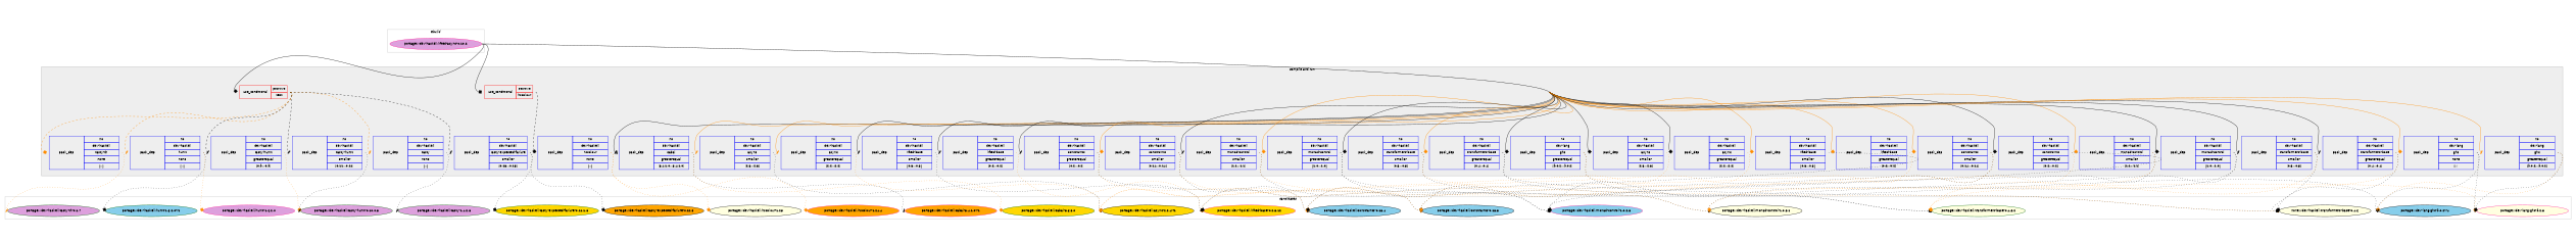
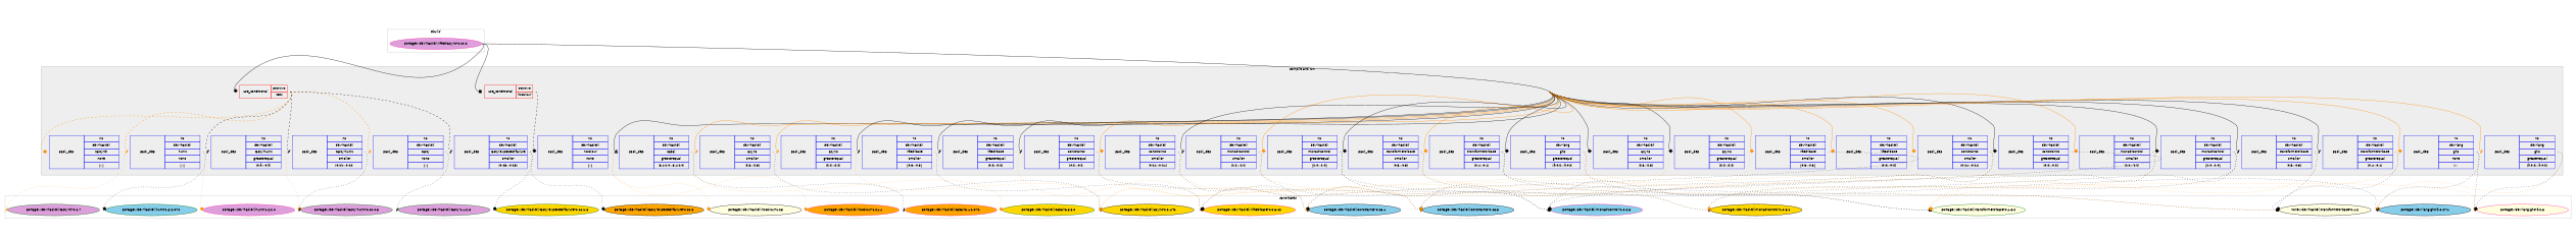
  digraph {
    compound=true
    concentrate=true
    fontname=Helvetica
    fontsize=10
    newrank=true
    rankdir=TB
    ranksep=1.5
    node [color=blue fontname=Helvetica fontsize=10 shape=none]
    edge [arrowhead=box color=black headport=w style=dotted tailport=e weight=100]
    n1 [color=deeppink fillcolor=plum label="portage://dev-haskell/lifted-async-0.10.2" style=filled width=4 shape=""]
    n2 [label=<<TABLE BORDER="0" CELLBORDER="1" CELLSPACING="0" CELLPADDING="4" WIDTH="220"><TR><TD ROWSPAN="6" CELLPADDING="30">pack_dep</TD></TR><TR><TD WIDTH="110">no</TD></TR><TR><TD>dev-haskell</TD></TR><TR><TD>hscolour</TD></TR><TR><TD>none</TD></TR><TR><TD>[,,]</TD></TR></TABLE>>]
    n3 [color=red label=<<TABLE BORDER="0" CELLBORDER="1" CELLSPACING="0" CELLPADDING="4"><TR><TD ROWSPAN="3" CELLPADDING="10">use_conditional</TD></TR><TR><TD>positive</TD></TR><TR><TD>hscolour</TD></TR></TABLE>>]
    n4 [label=<<TABLE BORDER="0" CELLBORDER="1" CELLSPACING="0" CELLPADDING="4" WIDTH="220"><TR><TD ROWSPAN="6" CELLPADDING="30">pack_dep</TD></TR><TR><TD WIDTH="110">no</TD></TR><TR><TD>dev-haskell</TD></TR><TR><TD>hunit</TD></TR><TR><TD>none</TD></TR><TR><TD>[,,]</TD></TR></TABLE>>]
    n5 [label=<<TABLE BORDER="0" CELLBORDER="1" CELLSPACING="0" CELLPADDING="4" WIDTH="220"><TR><TD ROWSPAN="6" CELLPADDING="30">pack_dep</TD></TR><TR><TD WIDTH="110">no</TD></TR><TR><TD>dev-haskell</TD></TR><TR><TD>tasty</TD></TR><TR><TD>none</TD></TR><TR><TD>[,,]</TD></TR></TABLE>>]
    n6 [label=<<TABLE BORDER="0" CELLBORDER="1" CELLSPACING="0" CELLPADDING="4" WIDTH="220"><TR><TD ROWSPAN="6" CELLPADDING="30">pack_dep</TD></TR><TR><TD WIDTH="110">no</TD></TR><TR><TD>dev-haskell</TD></TR><TR><TD>tasty-expected-failure</TD></TR><TR><TD>smaller</TD></TR><TR><TD>[0.13,,,0.13]</TD></TR></TABLE>>]
    n7 [label=<<TABLE BORDER="0" CELLBORDER="1" CELLSPACING="0" CELLPADDING="4" WIDTH="220"><TR><TD ROWSPAN="6" CELLPADDING="30">pack_dep</TD></TR><TR><TD WIDTH="110">no</TD></TR><TR><TD>dev-haskell</TD></TR><TR><TD>tasty-hunit</TD></TR><TR><TD>greaterequal</TD></TR><TR><TD>[0.9,,,0.9]</TD></TR></TABLE>>]
    n8 [label=<<TABLE BORDER="0" CELLBORDER="1" CELLSPACING="0" CELLPADDING="4" WIDTH="220"><TR><TD ROWSPAN="6" CELLPADDING="30">pack_dep</TD></TR><TR><TD WIDTH="110">no</TD></TR><TR><TD>dev-haskell</TD></TR><TR><TD>tasty-hunit</TD></TR><TR><TD>smaller</TD></TR><TR><TD>[0.11,,,0.11]</TD></TR></TABLE>>]
    n9 [label=<<TABLE BORDER="0" CELLBORDER="1" CELLSPACING="0" CELLPADDING="4" WIDTH="220"><TR><TD ROWSPAN="6" CELLPADDING="30">pack_dep</TD></TR><TR><TD WIDTH="110">no</TD></TR><TR><TD>dev-haskell</TD></TR><TR><TD>tasty-th</TD></TR><TR><TD>none</TD></TR><TR><TD>[,,]</TD></TR></TABLE>>]
    n10 [color=red label=<<TABLE BORDER="0" CELLBORDER="1" CELLSPACING="0" CELLPADDING="4"><TR><TD ROWSPAN="3" CELLPADDING="10">use_conditional</TD></TR><TR><TD>positive</TD></TR><TR><TD>test</TD></TR></TABLE>>]
    n11 [label=<<TABLE BORDER="0" CELLBORDER="1" CELLSPACING="0" CELLPADDING="4" WIDTH="220"><TR><TD ROWSPAN="6" CELLPADDING="30">pack_dep</TD></TR><TR><TD WIDTH="110">no</TD></TR><TR><TD>dev-haskell</TD></TR><TR><TD>async</TD></TR><TR><TD>greaterequal</TD></TR><TR><TD>[2.2,,,2.2]</TD></TR></TABLE>>]
    n12 [label=<<TABLE BORDER="0" CELLBORDER="1" CELLSPACING="0" CELLPADDING="4" WIDTH="220"><TR><TD ROWSPAN="6" CELLPADDING="30">pack_dep</TD></TR><TR><TD WIDTH="110">no</TD></TR><TR><TD>dev-haskell</TD></TR><TR><TD>cabal</TD></TR><TR><TD>greaterequal</TD></TR><TR><TD>[3.4.1.0,,,3.4.1.0]</TD></TR></TABLE>>]
    n13 [label=<<TABLE BORDER="0" CELLBORDER="1" CELLSPACING="0" CELLPADDING="4" WIDTH="220"><TR><TD ROWSPAN="6" CELLPADDING="30">pack_dep</TD></TR><TR><TD WIDTH="110">no</TD></TR><TR><TD>dev-haskell</TD></TR><TR><TD>async</TD></TR><TR><TD>smaller</TD></TR><TR><TD>[2.3,,,2.3]</TD></TR></TABLE>>]
    n14 [label=<<TABLE BORDER="0" CELLBORDER="1" CELLSPACING="0" CELLPADDING="4" WIDTH="220"><TR><TD ROWSPAN="6" CELLPADDING="30">pack_dep</TD></TR><TR><TD WIDTH="110">no</TD></TR><TR><TD>dev-haskell</TD></TR><TR><TD>constraints</TD></TR><TR><TD>greaterequal</TD></TR><TR><TD>[0.2,,,0.2]</TD></TR></TABLE>>]
    n15 [label=<<TABLE BORDER="0" CELLBORDER="1" CELLSPACING="0" CELLPADDING="4" WIDTH="220"><TR><TD ROWSPAN="6" CELLPADDING="30">pack_dep</TD></TR><TR><TD WIDTH="110">no</TD></TR><TR><TD>dev-haskell</TD></TR><TR><TD>constraints</TD></TR><TR><TD>smaller</TD></TR><TR><TD>[0.14,,,0.14]</TD></TR></TABLE>>]
    n16 [label=<<TABLE BORDER="0" CELLBORDER="1" CELLSPACING="0" CELLPADDING="4" WIDTH="220"><TR><TD ROWSPAN="6" CELLPADDING="30">pack_dep</TD></TR><TR><TD WIDTH="110">no</TD></TR><TR><TD>dev-lang</TD></TR><TR><TD>ghc</TD></TR><TR><TD>greaterequal</TD></TR><TR><TD>[9.0.2,,,9.0.2]</TD></TR></TABLE>>]
    n17 [label=<<TABLE BORDER="0" CELLBORDER="1" CELLSPACING="0" CELLPADDING="4" WIDTH="220"><TR><TD ROWSPAN="6" CELLPADDING="30">pack_dep</TD></TR><TR><TD WIDTH="110">no</TD></TR><TR><TD>dev-haskell</TD></TR><TR><TD>lifted-base</TD></TR><TR><TD>greaterequal</TD></TR><TR><TD>[0.2,,,0.2]</TD></TR></TABLE>>]
    n18 [label=<<TABLE BORDER="0" CELLBORDER="1" CELLSPACING="0" CELLPADDING="4" WIDTH="220"><TR><TD ROWSPAN="6" CELLPADDING="30">pack_dep</TD></TR><TR><TD WIDTH="110">no</TD></TR><TR><TD>dev-haskell</TD></TR><TR><TD>lifted-base</TD></TR><TR><TD>smaller</TD></TR><TR><TD>[0.3,,,0.3]</TD></TR></TABLE>>]
    n19 [label=<<TABLE BORDER="0" CELLBORDER="1" CELLSPACING="0" CELLPADDING="4" WIDTH="220"><TR><TD ROWSPAN="6" CELLPADDING="30">pack_dep</TD></TR><TR><TD WIDTH="110">no</TD></TR><TR><TD>dev-haskell</TD></TR><TR><TD>monad-control</TD></TR><TR><TD>greaterequal</TD></TR><TR><TD>[1.0,,,1.0]</TD></TR></TABLE>>]
    n20 [label=<<TABLE BORDER="0" CELLBORDER="1" CELLSPACING="0" CELLPADDING="4" WIDTH="220"><TR><TD ROWSPAN="6" CELLPADDING="30">pack_dep</TD></TR><TR><TD WIDTH="110">no</TD></TR><TR><TD>dev-haskell</TD></TR><TR><TD>monad-control</TD></TR><TR><TD>smaller</TD></TR><TR><TD>[1.1,,,1.1]</TD></TR></TABLE>>]
    n21 [label=<<TABLE BORDER="0" CELLBORDER="1" CELLSPACING="0" CELLPADDING="4" WIDTH="220"><TR><TD ROWSPAN="6" CELLPADDING="30">pack_dep</TD></TR><TR><TD WIDTH="110">no</TD></TR><TR><TD>dev-haskell</TD></TR><TR><TD>transformers-base</TD></TR><TR><TD>greaterequal</TD></TR><TR><TD>[0.4,,,0.4]</TD></TR></TABLE>>]
    n22 [label=<<TABLE BORDER="0" CELLBORDER="1" CELLSPACING="0" CELLPADDING="4" WIDTH="220"><TR><TD ROWSPAN="6" CELLPADDING="30">pack_dep</TD></TR><TR><TD WIDTH="110">no</TD></TR><TR><TD>dev-haskell</TD></TR><TR><TD>transformers-base</TD></TR><TR><TD>smaller</TD></TR><TR><TD>[0.5,,,0.5]</TD></TR></TABLE>>]
    n23 [label=<<TABLE BORDER="0" CELLBORDER="1" CELLSPACING="0" CELLPADDING="4" WIDTH="220"><TR><TD ROWSPAN="6" CELLPADDING="30">pack_dep</TD></TR><TR><TD WIDTH="110">no</TD></TR><TR><TD>dev-haskell</TD></TR><TR><TD>async</TD></TR><TR><TD>greaterequal</TD></TR><TR><TD>[2.2,,,2.2]</TD></TR></TABLE>>]
    n24 [label=<<TABLE BORDER="0" CELLBORDER="1" CELLSPACING="0" CELLPADDING="4" WIDTH="220"><TR><TD ROWSPAN="6" CELLPADDING="30">pack_dep</TD></TR><TR><TD WIDTH="110">no</TD></TR><TR><TD>dev-haskell</TD></TR><TR><TD>async</TD></TR><TR><TD>smaller</TD></TR><TR><TD>[2.3,,,2.3]</TD></TR></TABLE>>]
    n25 [label=<<TABLE BORDER="0" CELLBORDER="1" CELLSPACING="0" CELLPADDING="4" WIDTH="220"><TR><TD ROWSPAN="6" CELLPADDING="30">pack_dep</TD></TR><TR><TD WIDTH="110">no</TD></TR><TR><TD>dev-haskell</TD></TR><TR><TD>constraints</TD></TR><TR><TD>greaterequal</TD></TR><TR><TD>[0.2,,,0.2]</TD></TR></TABLE>>]
    n26 [label=<<TABLE BORDER="0" CELLBORDER="1" CELLSPACING="0" CELLPADDING="4" WIDTH="220"><TR><TD ROWSPAN="6" CELLPADDING="30">pack_dep</TD></TR><TR><TD WIDTH="110">no</TD></TR><TR><TD>dev-haskell</TD></TR><TR><TD>constraints</TD></TR><TR><TD>smaller</TD></TR><TR><TD>[0.14,,,0.14]</TD></TR></TABLE>>]
    n27 [label=<<TABLE BORDER="0" CELLBORDER="1" CELLSPACING="0" CELLPADDING="4" WIDTH="220"><TR><TD ROWSPAN="6" CELLPADDING="30">pack_dep</TD></TR><TR><TD WIDTH="110">no</TD></TR><TR><TD>dev-haskell</TD></TR><TR><TD>lifted-base</TD></TR><TR><TD>greaterequal</TD></TR><TR><TD>[0.2,,,0.2]</TD></TR></TABLE>>]
    n28 [label=<<TABLE BORDER="0" CELLBORDER="1" CELLSPACING="0" CELLPADDING="4" WIDTH="220"><TR><TD ROWSPAN="6" CELLPADDING="30">pack_dep</TD></TR><TR><TD WIDTH="110">no</TD></TR><TR><TD>dev-haskell</TD></TR><TR><TD>lifted-base</TD></TR><TR><TD>smaller</TD></TR><TR><TD>[0.3,,,0.3]</TD></TR></TABLE>>]
    n29 [label=<<TABLE BORDER="0" CELLBORDER="1" CELLSPACING="0" CELLPADDING="4" WIDTH="220"><TR><TD ROWSPAN="6" CELLPADDING="30">pack_dep</TD></TR><TR><TD WIDTH="110">no</TD></TR><TR><TD>dev-haskell</TD></TR><TR><TD>monad-control</TD></TR><TR><TD>greaterequal</TD></TR><TR><TD>[1.0,,,1.0]</TD></TR></TABLE>>]
    n30 [label=<<TABLE BORDER="0" CELLBORDER="1" CELLSPACING="0" CELLPADDING="4" WIDTH="220"><TR><TD ROWSPAN="6" CELLPADDING="30">pack_dep</TD></TR><TR><TD WIDTH="110">no</TD></TR><TR><TD>dev-haskell</TD></TR><TR><TD>monad-control</TD></TR><TR><TD>smaller</TD></TR><TR><TD>[1.1,,,1.1]</TD></TR></TABLE>>]
    n31 [label=<<TABLE BORDER="0" CELLBORDER="1" CELLSPACING="0" CELLPADDING="4" WIDTH="220"><TR><TD ROWSPAN="6" CELLPADDING="30">pack_dep</TD></TR><TR><TD WIDTH="110">no</TD></TR><TR><TD>dev-haskell</TD></TR><TR><TD>transformers-base</TD></TR><TR><TD>greaterequal</TD></TR><TR><TD>[0.4,,,0.4]</TD></TR></TABLE>>]
    n32 [label=<<TABLE BORDER="0" CELLBORDER="1" CELLSPACING="0" CELLPADDING="4" WIDTH="220"><TR><TD ROWSPAN="6" CELLPADDING="30">pack_dep</TD></TR><TR><TD WIDTH="110">no</TD></TR><TR><TD>dev-haskell</TD></TR><TR><TD>transformers-base</TD></TR><TR><TD>smaller</TD></TR><TR><TD>[0.5,,,0.5]</TD></TR></TABLE>>]
    n33 [label=<<TABLE BORDER="0" CELLBORDER="1" CELLSPACING="0" CELLPADDING="4" WIDTH="220"><TR><TD ROWSPAN="6" CELLPADDING="30">pack_dep</TD></TR><TR><TD WIDTH="110">no</TD></TR><TR><TD>dev-lang</TD></TR><TR><TD>ghc</TD></TR><TR><TD>greaterequal</TD></TR><TR><TD>[9.0.2,,,9.0.2]</TD></TR></TABLE>>]
    n34 [label=<<TABLE BORDER="0" CELLBORDER="1" CELLSPACING="0" CELLPADDING="4" WIDTH="220"><TR><TD ROWSPAN="6" CELLPADDING="30">pack_dep</TD></TR><TR><TD WIDTH="110">no</TD></TR><TR><TD>dev-lang</TD></TR><TR><TD>ghc</TD></TR><TR><TD>none</TD></TR><TR><TD>[,,]</TD></TR></TABLE>>]
    n35 [color=darkgreen fillcolor=plum label="portage://dev-haskell/tasty-1.4.2.3" style=filled width=4 shape=""]
    n36 [color=deeppink fillcolor=orange label="portage://dev-haskell/hscolour-1.24.4" style=filled width=4 shape=""]
    n37 [color=black fillcolor=lightyellow label="portage://dev-haskell/hscolour-1.25" style=filled width=4 shape=""]
    n38 [color=deeppink fillcolor=plum label="portage://dev-haskell/hunit-1.6.2.0" style=filled width=4 shape=""]
    n39 [color=darkgreen fillcolor=skyblue label="portage://dev-haskell/hunit-1.6.2.0-r1" style=filled width=4 shape=""]
    n40 [color=deeppink fillcolor=skyblue label="portage://dev-haskell/monad-control-1.0.2.3" style=filled width=4 shape=""]
-   n41 [color=black fillcolor=lightyellow label="portage://dev-haskell/monad-control-1.0.3.1" style=filled width=4 shape=""]
+   n41 [color=black fillcolor=gold label="portage://dev-haskell/monad-control-1.0.3.1" style=filled width=4 shape=""]
    n42 [color=darkgreen fillcolor=gold label="portage://dev-haskell/tasty-expected-failure-0.11.1.8" style=filled width=4 shape=""]
    n43 [color=black fillcolor=orange label="portage://dev-haskell/tasty-expected-failure-0.12.3" style=filled width=4 shape=""]
    n44 [color=darkgreen fillcolor=plum label="portage://dev-haskell/tasty-hunit-0.10.0.3" style=filled width=4 shape=""]
    n45 [color=darkgreen fillcolor=plum label="portage://dev-haskell/tasty-th-0.1.7" style=filled width=4 shape=""]
    n46 [color=black fillcolor=gold label="portage://dev-haskell/async-2.2.4-r1" style=filled width=4 shape=""]
    n47 [color=deeppink fillcolor=orange label="portage://dev-haskell/cabal-3.4.1.0-r1" style=filled width=4 shape=""]
    n48 [color=darkgreen fillcolor=gold label="portage://dev-haskell/cabal-3.6.3.0" style=filled width=4 shape=""]
    n49 [color=black fillcolor=skyblue label="portage://dev-haskell/constraints-0.13.3" style=filled width=4 shape=""]
    n50 [color=black fillcolor=skyblue label="portage://dev-haskell/constraints-0.13.4" style=filled width=4 shape=""]
    n51 [color=deeppink fillcolor=gold label="portage://dev-haskell/lifted-base-0.2.3.12" style=filled width=4 shape=""]
    n52 [color=darkgreen fillcolor=lightyellow label="portage://dev-haskell/transformers-base-0.4.5.2" style=filled width=4 shape=""]
    n53 [color=black fillcolor=lightyellow label="none://dev-haskell/transformers-base-0.4.6" style=filled width=4 shape=""]
    n54 [color=black fillcolor=skyblue label="portage://dev-lang/ghc-9.0.2-r4" style=filled width=4 shape=""]
    n55 [color=deeppink fillcolor=lightyellow label="portage://dev-lang/ghc-9.2.8" style=filled width=4 shape=""]
    subgraph cluster_1 {
      color=gray
      label=<<i>ebuild</i>>
      rank=same
      n1
    }
    subgraph cluster_2 {
      color=gray
      label=<<i>dependencies</i>>
      subgraph cluster_3 {
        color=gray
        fillcolor="#eeeeee"
        label=<<i>compile</i>>
        style=filled
        subgraph sub_4 {
          color=gray
          fillcolor="#eeeeee"
          label=<<i>compile</i>>
          style=filled
          n3
          subgraph sub_5 {
            color=gray
            fillcolor="#eeeeee"
            label=<<i>compile</i>>
            style=filled
            n2
          }
        }
        subgraph sub_6 {
          color=gray
          fillcolor="#eeeeee"
          label=<<i>compile</i>>
          style=filled
          n10
          subgraph sub_7 {
            color=gray
            fillcolor="#eeeeee"
            label=<<i>compile</i>>
            style=filled
            n4
          }
          subgraph sub_8 {
            color=gray
            fillcolor="#eeeeee"
            label=<<i>compile</i>>
            style=filled
            n5
          }
          subgraph sub_9 {
            color=gray
            fillcolor="#eeeeee"
            label=<<i>compile</i>>
            style=filled
            n6
          }
          subgraph sub_10 {
            color=gray
            fillcolor="#eeeeee"
            label=<<i>compile</i>>
            style=filled
            n7
          }
          subgraph sub_11 {
            color=gray
            fillcolor="#eeeeee"
            label=<<i>compile</i>>
            style=filled
            n8
          }
          subgraph sub_12 {
            color=gray
            fillcolor="#eeeeee"
            label=<<i>compile</i>>
            style=filled
            n9
          }
        }
        subgraph sub_13 {
          color=gray
          fillcolor="#eeeeee"
          label=<<i>compile</i>>
          style=filled
          n11
        }
        subgraph sub_14 {
          color=gray
          fillcolor="#eeeeee"
          label=<<i>compile</i>>
          style=filled
          n12
        }
        subgraph sub_15 {
          color=gray
          fillcolor="#eeeeee"
          label=<<i>compile</i>>
          style=filled
          n13
        }
        subgraph sub_16 {
          color=gray
          fillcolor="#eeeeee"
          label=<<i>compile</i>>
          style=filled
          n14
        }
        subgraph sub_17 {
          color=gray
          fillcolor="#eeeeee"
          label=<<i>compile</i>>
          style=filled
          n15
        }
        subgraph sub_18 {
          color=gray
          fillcolor="#eeeeee"
          label=<<i>compile</i>>
          style=filled
          n16
        }
        subgraph sub_19 {
          color=gray
          fillcolor="#eeeeee"
          label=<<i>compile</i>>
          style=filled
          n17
        }
        subgraph sub_20 {
          color=gray
          fillcolor="#eeeeee"
          label=<<i>compile</i>>
          style=filled
          n18
        }
        subgraph sub_21 {
          color=gray
          fillcolor="#eeeeee"
          label=<<i>compile</i>>
          style=filled
          n19
        }
        subgraph sub_22 {
          color=gray
          fillcolor="#eeeeee"
          label=<<i>compile</i>>
          style=filled
          n20
        }
        subgraph sub_23 {
          color=gray
          fillcolor="#eeeeee"
          label=<<i>compile</i>>
          style=filled
          n21
        }
        subgraph sub_24 {
          color=gray
          fillcolor="#eeeeee"
          label=<<i>compile</i>>
          style=filled
          n22
        }
      }
      subgraph cluster_25 {
        color=gray
        fillcolor="#eeeeee"
        label=<<i>run</i>>
        style=filled
        subgraph sub_26 {
          color=gray
          fillcolor="#eeeeee"
          label=<<i>run</i>>
          style=filled
          n23
        }
        subgraph sub_27 {
          color=gray
          fillcolor="#eeeeee"
          label=<<i>run</i>>
          style=filled
          n24
        }
        subgraph sub_28 {
          color=gray
          fillcolor="#eeeeee"
          label=<<i>run</i>>
          style=filled
          n25
        }
        subgraph sub_29 {
          color=gray
          fillcolor="#eeeeee"
          label=<<i>run</i>>
          style=filled
          n26
        }
        subgraph sub_30 {
          color=gray
          fillcolor="#eeeeee"
          label=<<i>run</i>>
          style=filled
          n27
        }
        subgraph sub_31 {
          color=gray
          fillcolor="#eeeeee"
          label=<<i>run</i>>
          style=filled
          n28
        }
        subgraph sub_32 {
          color=gray
          fillcolor="#eeeeee"
          label=<<i>run</i>>
          style=filled
          n29
        }
        subgraph sub_33 {
          color=gray
          fillcolor="#eeeeee"
          label=<<i>run</i>>
          style=filled
          n30
        }
        subgraph sub_34 {
          color=gray
          fillcolor="#eeeeee"
          label=<<i>run</i>>
          style=filled
          n31
        }
        subgraph sub_35 {
          color=gray
          fillcolor="#eeeeee"
          label=<<i>run</i>>
          style=filled
          n32
        }
        subgraph sub_36 {
          color=gray
          fillcolor="#eeeeee"
          label=<<i>run</i>>
          style=filled
          n33
        }
        subgraph sub_37 {
          color=gray
          fillcolor="#eeeeee"
          label=<<i>run</i>>
          style=filled
          n34
        }
      }
      subgraph cluster_38 {
        color=gray
        fillcolor="#eeeeee"
        label=<<i>compile and run</i>>
        style=filled
      }
    }
    subgraph cluster_39 {
      color=gray
      label=<<i>candidates</i>>
      rank=same
      subgraph sub_40 {
        color=black
        label=<<i>candidates</i>>
        nodesep=1
        rank=same
        n35
      }
      subgraph sub_41 {
        color=black
        label=<<i>candidates</i>>
        nodesep=1
        rank=same
        n36
        n37
      }
      subgraph sub_42 {
        color=black
        label=<<i>candidates</i>>
        nodesep=1
        rank=same
        n38
        n39
      }
      subgraph sub_43 {
        color=black
        label=<<i>candidates</i>>
        nodesep=1
        rank=same
        n40
        n41
      }
      subgraph sub_44 {
        color=black
        label=<<i>candidates</i>>
        nodesep=1
        rank=same
        n42
        n43
      }
      subgraph sub_45 {
        color=black
        label=<<i>candidates</i>>
        nodesep=1
        rank=same
        n44
      }
      subgraph sub_46 {
        color=black
        label=<<i>candidates</i>>
        nodesep=1
        rank=same
        n44
      }
      subgraph sub_47 {
        color=black
        label=<<i>candidates</i>>
        nodesep=1
        rank=same
        n45
      }
      subgraph sub_48 {
        color=black
        label=<<i>candidates</i>>
        nodesep=1
        rank=same
        n46
      }
      subgraph sub_49 {
        color=black
        label=<<i>candidates</i>>
        nodesep=1
        rank=same
        n46
      }
      subgraph sub_50 {
        color=black
        label=<<i>candidates</i>>
        nodesep=1
        rank=same
        n47
        n48
      }
      subgraph sub_51 {
        color=black
        label=<<i>candidates</i>>
        nodesep=1
        rank=same
        n49
        n50
      }
      subgraph sub_52 {
        color=black
        label=<<i>candidates</i>>
        nodesep=1
        rank=same
        n49
        n50
      }
      subgraph sub_53 {
        color=black
        label=<<i>candidates</i>>
        nodesep=1
        rank=same
        n51
      }
      subgraph sub_54 {
        color=black
        label=<<i>candidates</i>>
        nodesep=1
        rank=same
        n51
      }
      subgraph sub_55 {
        color=black
        label=<<i>candidates</i>>
        nodesep=1
        rank=same
        n40
        n41
      }
      subgraph sub_56 {
        color=black
        label=<<i>candidates</i>>
        nodesep=1
        rank=same
        n52
        n53
      }
      subgraph sub_57 {
        color=black
        label=<<i>candidates</i>>
        nodesep=1
        rank=same
        n52
        n53
      }
      subgraph sub_58 {
        color=black
        label=<<i>candidates</i>>
        nodesep=1
        rank=same
        n54
        n55
      }
      subgraph sub_59 {
        color=black
        label=<<i>candidates</i>>
        nodesep=1
        rank=same
        n46
      }
      subgraph sub_60 {
        color=black
        label=<<i>candidates</i>>
        nodesep=1
        rank=same
        n46
      }
      subgraph sub_61 {
        color=black
        label=<<i>candidates</i>>
        nodesep=1
        rank=same
        n49
        n50
      }
      subgraph sub_62 {
        color=black
        label=<<i>candidates</i>>
        nodesep=1
        rank=same
        n49
        n50
      }
      subgraph sub_63 {
        color=black
        label=<<i>candidates</i>>
        nodesep=1
        rank=same
        n51
      }
      subgraph sub_64 {
        color=black
        label=<<i>candidates</i>>
        nodesep=1
        rank=same
        n51
      }
      subgraph sub_65 {
        color=black
        label=<<i>candidates</i>>
        nodesep=1
        rank=same
        n40
        n41
      }
      subgraph sub_66 {
        color=black
        label=<<i>candidates</i>>
        nodesep=1
        rank=same
        n40
        n41
      }
      subgraph sub_67 {
        color=black
        label=<<i>candidates</i>>
        nodesep=1
        rank=same
        n52
        n53
      }
      subgraph sub_68 {
        color=black
        label=<<i>candidates</i>>
        nodesep=1
        rank=same
        n52
        n53
      }
      subgraph sub_69 {
        color=black
        label=<<i>candidates</i>>
        nodesep=1
        rank=same
        n54
        n55
      }
      subgraph sub_70 {
        color=black
        label=<<i>candidates</i>>
        nodesep=1
        rank=same
        n54
        n55
      }
    }
    n1 -> n3 [style=solid weight=20]
    n1 -> n10 [style=solid weight=20]
    n1 -> n11 [arrowhead=tee color=darkorange style=solid weight=20]
    n1 -> n12 [arrowhead=tee style=solid weight=20]
    n1 -> n13 [arrowhead=tee color=darkorange style=solid weight=20]
    n1 -> n14 [arrowhead=tee style=solid weight=20]
    n1 -> n15 [color=darkorange style=solid weight=20]
    n1 -> n16 [style=solid weight=20]
    n1 -> n17 [arrowhead=tee style=solid weight=20]
    n1 -> n18 [arrowhead=tee style=solid weight=20]
    n1 -> n19 [color=darkorange style=solid weight=20]
    n1 -> n20 [arrowhead=tee style=solid weight=20]
    n1 -> n21 [color=darkorange style=solid weight=20]
    n1 -> n22 [style=solid weight=20]
    n1 -> n23 [style=solid weight=20]
    n1 -> n24 [style=solid weight=20]
    n1 -> n25 [style=solid weight=20]
    n1 -> n26 [color=darkorange style=solid weight=20]
    n1 -> n27 [color=darkorange style=solid weight=20]
    n1 -> n28 [color=darkorange style=solid weight=20]
    n1 -> n29 [style=solid weight=20]
    n1 -> n30 [color=darkorange style=solid weight=20]
    n1 -> n31 [arrowhead=tee style=solid weight=20]
    n1 -> n32 [arrowhead=tee style=solid weight=20]
    n1 -> n33 [arrowhead=tee color=darkorange style=solid weight=20]
    n1 -> n34 [color=darkorange style=solid weight=20]
    n2 -> n36 [color=darkorange]
    n2 -> n37 [color=darkorange]
    n3 -> n2 [style=dashed weight=20]
    n4 -> n38 [color=darkorange]
    n4 -> n39
    n5 -> n35 [arrowhead=tee]
    n6 -> n42
    n6 -> n43
    n7 -> n44 [color=darkorange]
    n8 -> n44 [arrowhead=tee]
    n9 -> n45 [arrowhead=tee color=darkorange]
    n10 -> n4 [arrowhead=tee color=darkorange style=dashed weight=20]
    n10 -> n5 [arrowhead=tee color=darkorange style=dashed weight=20]
    n10 -> n6 [arrowhead=tee style=dashed weight=20]
    n10 -> n7 [arrowhead=tee style=dashed weight=20]
    n10 -> n8 [arrowhead=tee style=dashed weight=20]
    n10 -> n9 [color=darkorange style=dashed weight=20]
    n11 -> n46 [color=darkorange]
    n12 -> n47 [arrowhead=tee]
    n12 -> n48 [color=darkorange]
    n13 -> n46 [arrowhead=tee]
    n14 -> n49 [arrowhead=tee]
    n14 -> n50 [color=darkorange]
    n15 -> n49 [arrowhead=tee color=darkorange]
    n15 -> n50 [arrowhead=tee]
    n16 -> n54
    n16 -> n55 [color=darkorange]
    n17 -> n51 [color=darkorange]
    n18 -> n51
    n19 -> n40
    n19 -> n41 [arrowhead=tee]
    n20 -> n40 [arrowhead=tee]
    n20 -> n41 [arrowhead=tee color=darkorange]
    n21 -> n52
    n21 -> n53
    n22 -> n52 [arrowhead=tee]
    n22 -> n53 [arrowhead=tee color=darkorange]
    n23 -> n46 [arrowhead=tee color=darkorange]
    n24 -> n46 [arrowhead=tee color=darkorange]
    n25 -> n49
    n25 -> n50 [color=darkorange]
    n26 -> n49 [color=darkorange]
    n26 -> n50
    n27 -> n51 [arrowhead=tee color=darkorange]
    n28 -> n51
    n29 -> n40
    n29 -> n41 [arrowhead=tee]
    n30 -> n40
    n30 -> n41 [color=darkorange]
    n31 -> n52 [color=darkorange]
    n31 -> n53
    n32 -> n52 [color=darkorange]
    n32 -> n53
    n33 -> n54 [color=darkorange]
    n33 -> n55
    n34 -> n54 [arrowhead=tee]
    n34 -> n55 [arrowhead=tee]
  }
